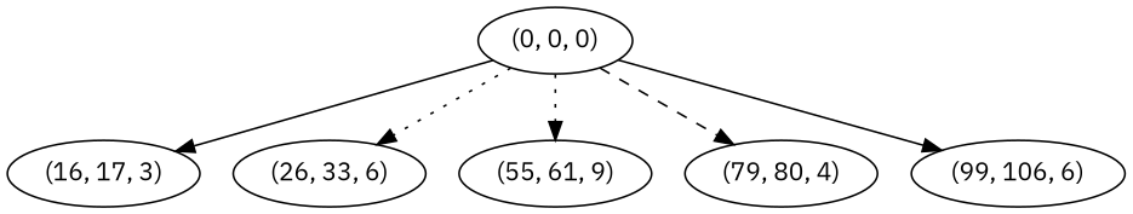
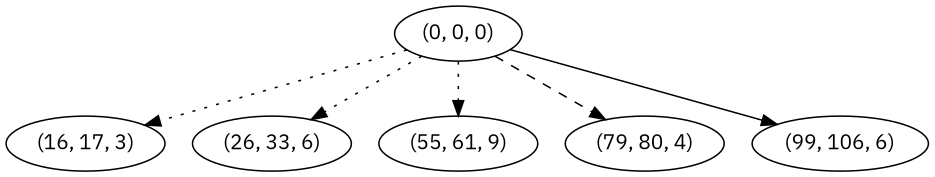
  digraph {
    fontname="IBM Plex Sans"
    node [fontname="IBM Plex Sans"]
    edge [fontname="IBM Plex Sans" style=solid]
    n1 [label="(16, 17, 3)"]
    "(0, 0, 0)"
    "(26, 33, 6)"
    "(55, 61, 9)"
    n5 [label="(79, 80, 4)"]
    "(99, 106, 6)"
-   "(0, 0, 0)" -> n1
+   "(0, 0, 0)" -> n1 [style=dotted]
    "(0, 0, 0)" -> "(26, 33, 6)" [style=dotted]
    "(0, 0, 0)" -> "(55, 61, 9)" [style=dotted]
    "(0, 0, 0)" -> n5 [style=dashed]
    "(0, 0, 0)" -> "(99, 106, 6)"
  }
